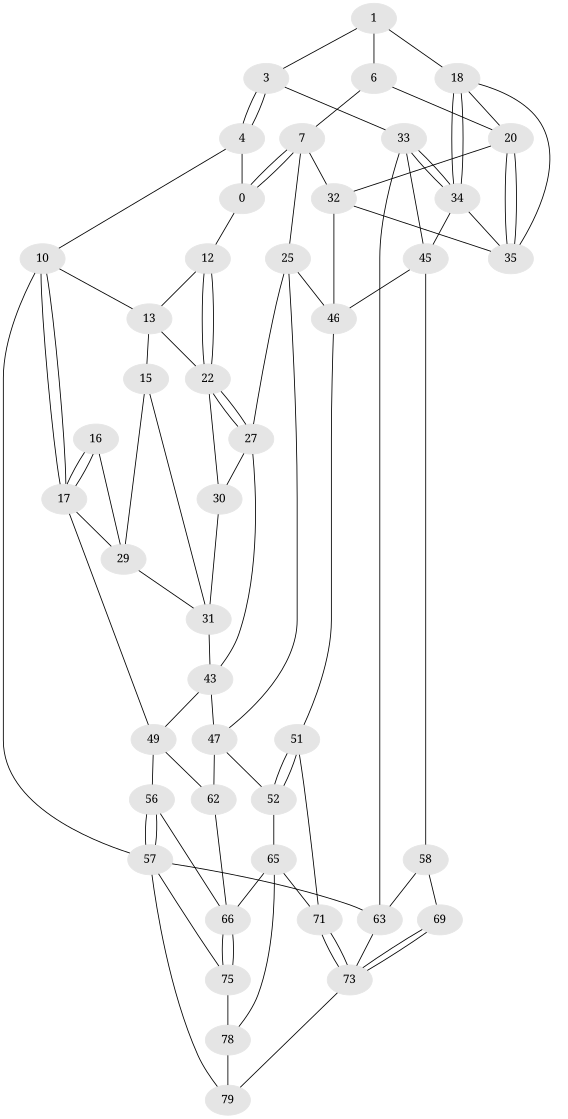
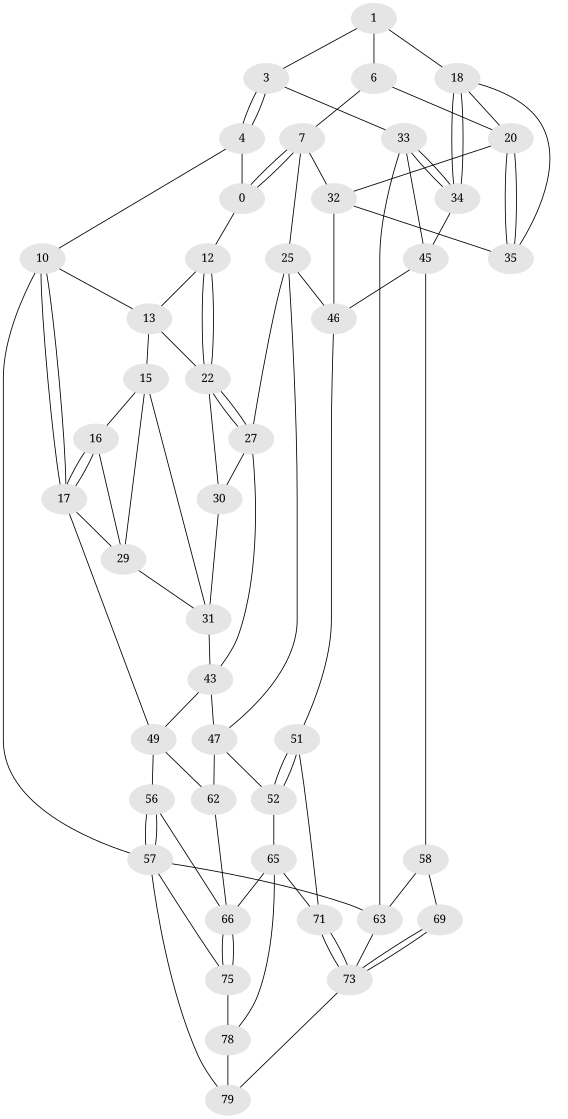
  graph {
    fontname="Noto Serif"
    node [color=gray90 fontname="Noto Serif" style=filled]
    edge [fontname="Noto Serif"]
    1 [super="+2"]
    3
    6
    18 [super="+19"]
    4 [super="+5"]
    33 [super="+54"]
    7 [super="+24"]
    20 [super="+21"]
    34 [super="+38"]
    35 [super="+37"]
    n11 [label=0 super="+9"]
    10 [super="+11"]
    63 [super="+64"]
    45 [super="+55"]
    12
    13 [super="+14"]
    17 [super="+40"]
    57 [super="+77"]
    73 [super="+74"]
    25 [super="+26"]
    32 [super="+36"]
    27 [super="+39"]
    46 [super="+48"]
    47 [super="+53"]
    22 [super="+23"]
    15 [super="+28"]
    29 [super="+41"]
    49 [super="+50"]
    75 [super="+76"]
    79
    30
    16
    31 [super="+42"]
    43 [super="+44"]
    62
    56
    51 [super="+61"]
    52
    58 [super="+68"]
    69 [super="+70"]
    71
    65 [super="+72"]
    66 [super="+67"]
    78 [super="+80"]
    1 -- 3
    1 -- 6
    1 -- 18
    3 -- 4
    3 -- 4
    3 -- 33
    6 -- 7
    6 -- 20
    18 -- 20
    18 -- 34
    18 -- 34
    18 -- 35
    4 -- n11
    4 -- 10
    33 -- 34
    33 -- 34
    33 -- 63
    33 -- 45
    7 -- n11
    7 -- n11
    7 -- 25
    7 -- 32
    20 -- 35
    20 -- 35
    20 -- 32
-   34 -- 35
    34 -- 45
    n11 -- 12
    10 -- 13
    10 -- 17
    10 -- 17
    10 -- 57
    63 -- 73
    45 -- 46
    45 -- 58
    12 -- 13
    12 -- 22
    12 -- 22
    13 -- 22
    13 -- 15
    17 -- 29
    17 -- 49
    57 -- 63
    57 -- 75
    57 -- 79
    73 -- 79
    25 -- 27
    25 -- 46
    25 -- 47
    32 -- 35
    32 -- 46
    27 -- 30
    27 -- 43
    46 -- 51
    47 -- 62
    47 -- 52
    22 -- 27
    22 -- 27
    22 -- 30
    15 -- 29
+   15 -- 16
    15 -- 31
    29 -- 31
    49 -- 62
    49 -- 56
    75 -- 78 [weight=2]
    30 -- 31
    16 -- 17
    16 -- 17
    16 -- 29
    31 -- 43
    43 -- 47
    43 -- 49
    62 -- 66
    56 -- 57
    56 -- 57
    56 -- 66
    51 -- 52
    51 -- 52
    51 -- 71
    52 -- 65
    58 -- 63
    58 -- 69
    69 -- 73
    69 -- 73
    71 -- 73
    71 -- 73
    65 -- 71
    65 -- 66
    65 -- 78
    66 -- 75
    66 -- 75
    78 -- 79
  }
